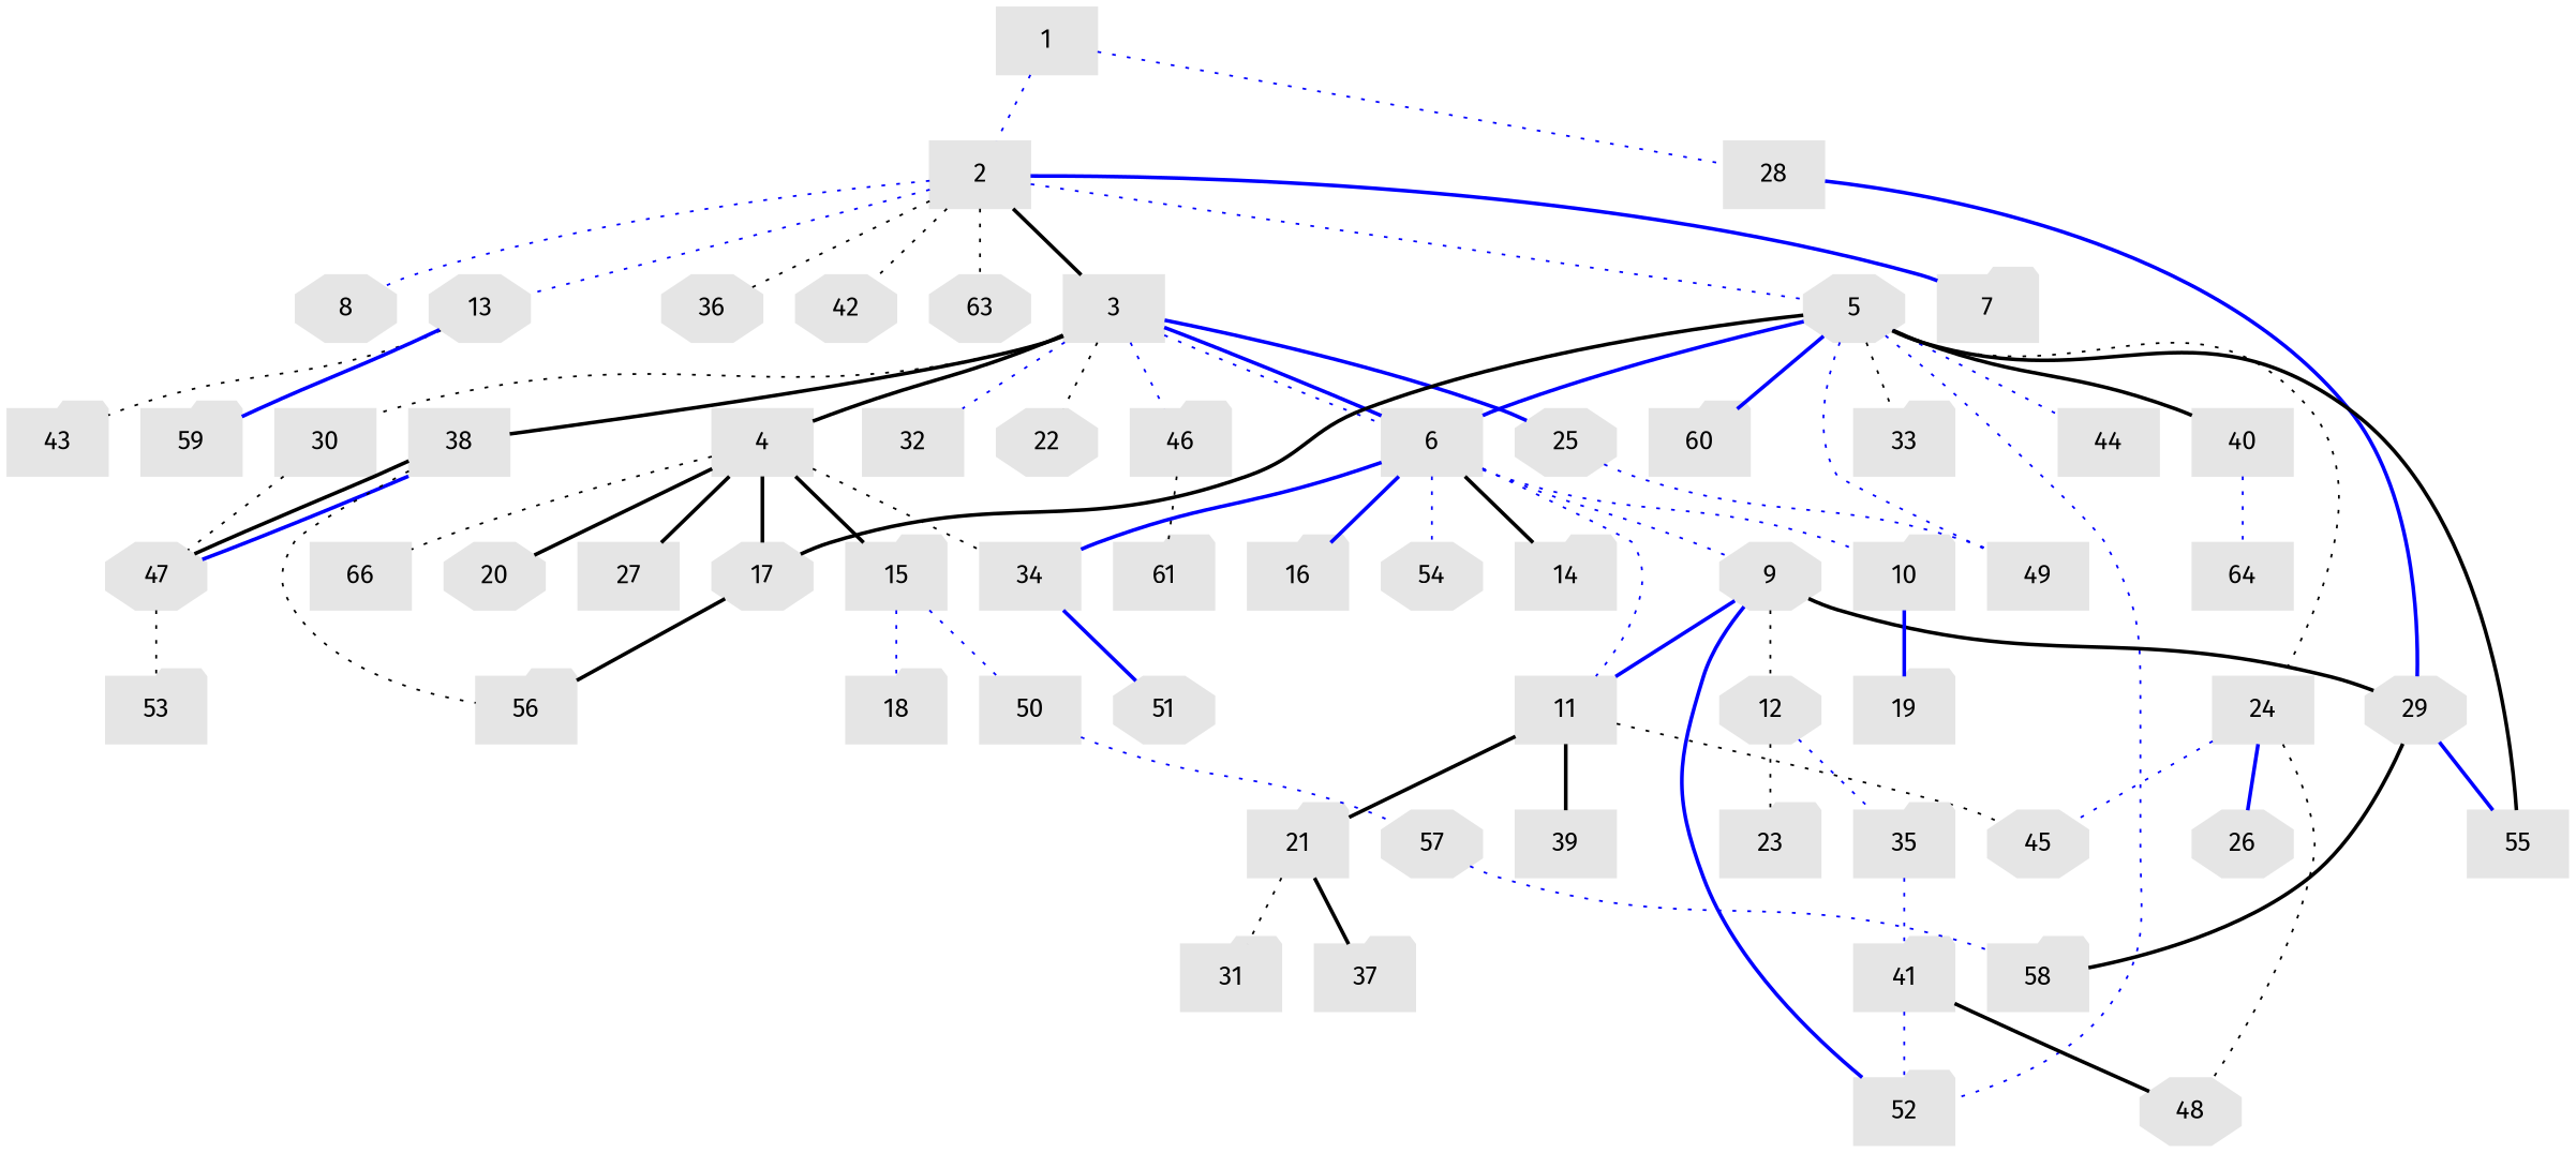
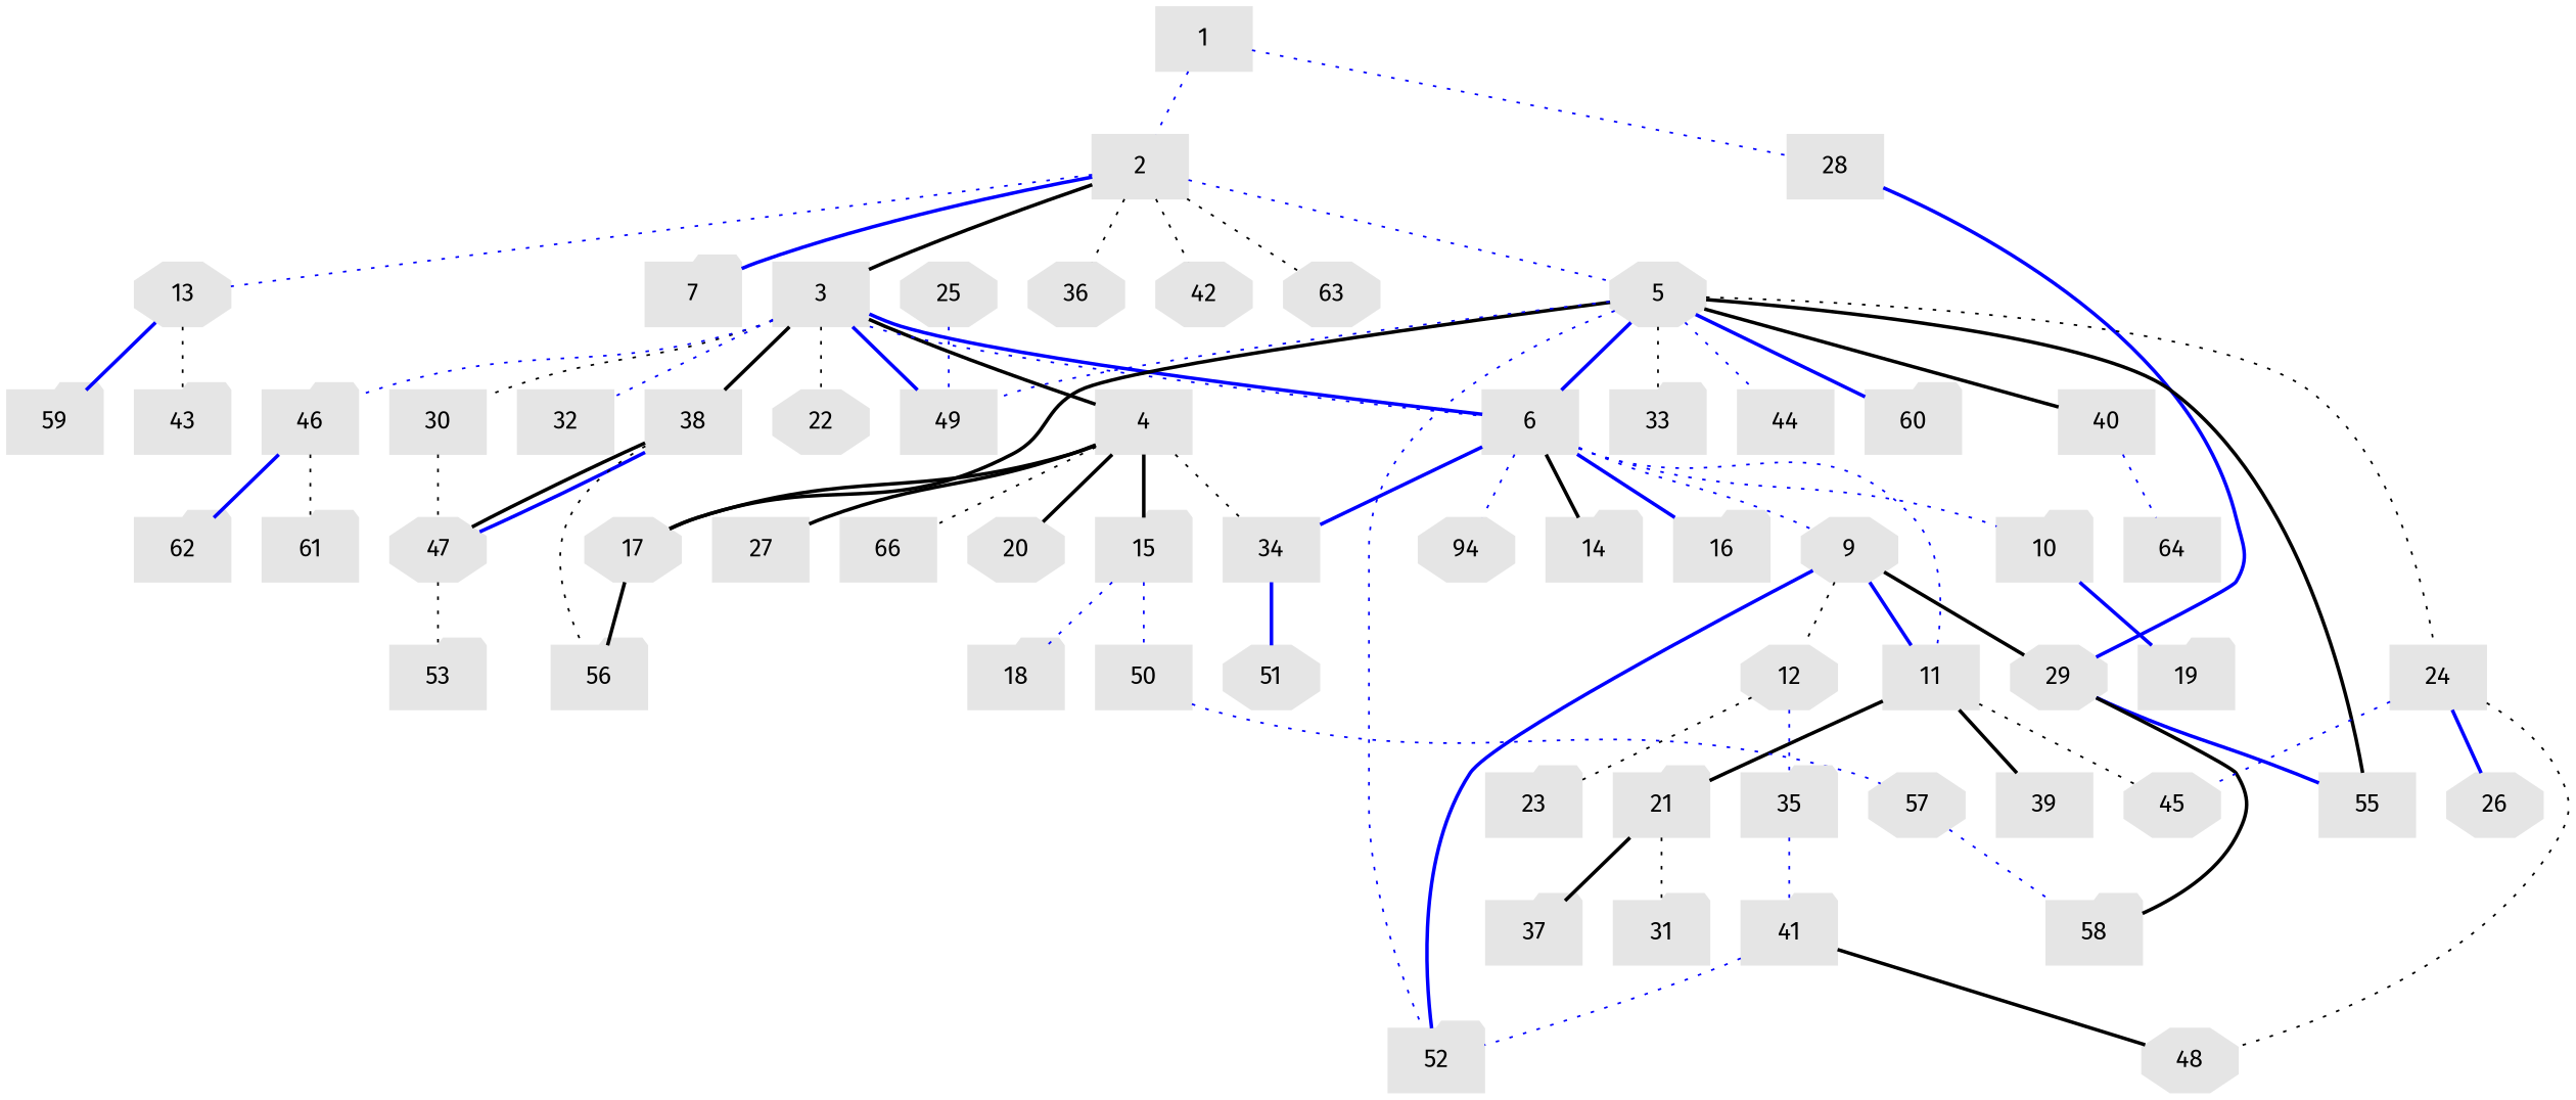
  graph {
    fontname="Fira Sans"
    node [color=gray90 fontname="Fira Sans" shape=folder style=filled]
    edge [color=blue fontname="Fira Sans" style=dotted]
    1 [shape=box]
    2 [shape=box]
    28 [shape=box]
    3 [shape=box]
    5 [shape=octagon]
    7
-   8 [shape=octagon]
    13 [shape=octagon]
    36 [shape=octagon]
    42 [shape=octagon]
    63 [shape=octagon]
    29 [shape=octagon]
    4 [shape=box]
    6 [shape=box]
    22 [shape=octagon]
    25 [shape=octagon]
    30 [shape=box]
    32 [shape=box]
    38 [shape=box]
    46
    17 [shape=octagon]
    24 [shape=box]
    33
    40 [shape=box]
    44 [shape=box]
    49 [shape=box]
    52
    55 [shape=box]
    60
    43
    59
    15
    20 [shape=octagon]
    27 [shape=box]
    34 [shape=box]
    66 [shape=box]
    9 [shape=octagon]
    10
    11 [shape=box]
    14
    16
-   54 [shape=octagon]
+   54 [shape=octagon label=94]
    47 [shape=octagon]
    56
    61
+   62
    18
    50 [shape=box]
    51 [shape=octagon]
    45 [shape=octagon]
    26 [shape=octagon]
    48 [shape=octagon]
    64 [shape=box]
    12 [shape=octagon]
    19
    21
    39 [shape=box]
    23
    35
    58
    31
    37
    41
    57 [shape=octagon]
    53
    1 -- 2
    1 -- 28
    2 -- 3 [color=black style=bold]
    2 -- 5
    2 -- 7 [style=bold]
-   2 -- 8
    2 -- 13
    2 -- 36 [color=black]
    2 -- 42 [color=black]
    2 -- 63 [color=black]
    28 -- 29 [style=bold]
    3 -- 4 [color=black style=bold]
    3 -- 6
    3 -- 6 [style=bold]
    3 -- 22 [color=black]
-   3 -- 25 [style=bold]
+   3 -- 49 [style=bold]
    3 -- 30 [color=black]
    3 -- 32
    3 -- 38 [color=black style=bold]
    3 -- 46
    5 -- 6 [style=bold]
    5 -- 17 [color=black style=bold]
    5 -- 24 [color=black]
    5 -- 33 [color=black]
    5 -- 40 [color=black style=bold]
    5 -- 44
    5 -- 49
    5 -- 52
    5 -- 55 [color=black style=bold]
    5 -- 60 [style=bold]
    13 -- 43 [color=black]
    13 -- 59 [style=bold]
    29 -- 55 [style=bold]
    29 -- 58 [color=black style=bold]
    4 -- 17 [color=black style=bold]
    4 -- 15 [color=black style=bold]
    4 -- 20 [color=black style=bold]
    4 -- 27 [color=black style=bold]
    4 -- 34 [color=black]
    4 -- 66 [color=black]
    6 -- 34 [style=bold]
    6 -- 9
    6 -- 10
    6 -- 11
    6 -- 14 [color=black style=bold]
    6 -- 16 [style=bold]
    6 -- 54
    25 -- 49
    30 -- 47 [color=black]
    38 -- 47 [color=black style=bold]
    38 -- 47 [style=bold]
    38 -- 56 [color=black]
    46 -- 61 [color=black]
+   46 -- 62 [style=bold]
    17 -- 56 [color=black style=bold]
    24 -- 45
    24 -- 26 [style=bold]
    24 -- 48 [color=black]
    40 -- 64
    15 -- 18
    15 -- 50
    34 -- 51 [style=bold]
    9 -- 29 [color=black style=bold]
    9 -- 52 [style=bold]
    9 -- 11 [style=bold]
    9 -- 12 [color=black]
    10 -- 19 [style=bold]
    11 -- 45 [color=black]
    11 -- 21 [color=black style=bold]
    11 -- 39 [color=black style=bold]
    47 -- 53 [color=black]
    50 -- 57
    12 -- 23 [color=black]
    12 -- 35
    21 -- 31 [color=black]
    21 -- 37 [color=black style=bold]
    35 -- 41
    41 -- 52
    41 -- 48 [color=black style=bold]
    57 -- 58
  }
